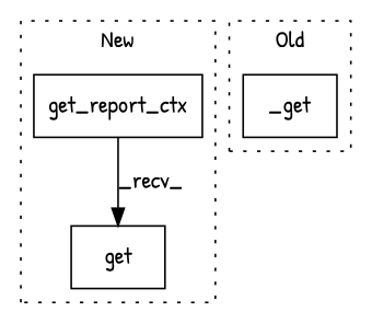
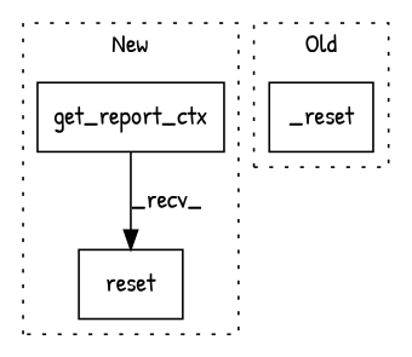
  digraph {
    fontname="Patrick Hand"
    node [a=32 shape=box fontname="Patrick Hand"]
-   n1 [l=7 label=get s=3053]
+   n1 [l=7 label=reset s=3053]
    n2 [l=16 label=get_report_ctx s=3036]
-   n3 [l=8 label=_get s=3000]
+   n3 [l=8 label=_reset s=3000]
    subgraph cluster_1 {
      label=New
      style=dotted
      n1
      n2
    }
    subgraph cluster_2 {
      label=Old
      style=dotted
      n3
    }
    n2 -> n1 [label=_recv_ fontname="Patrick Hand"]
  }
